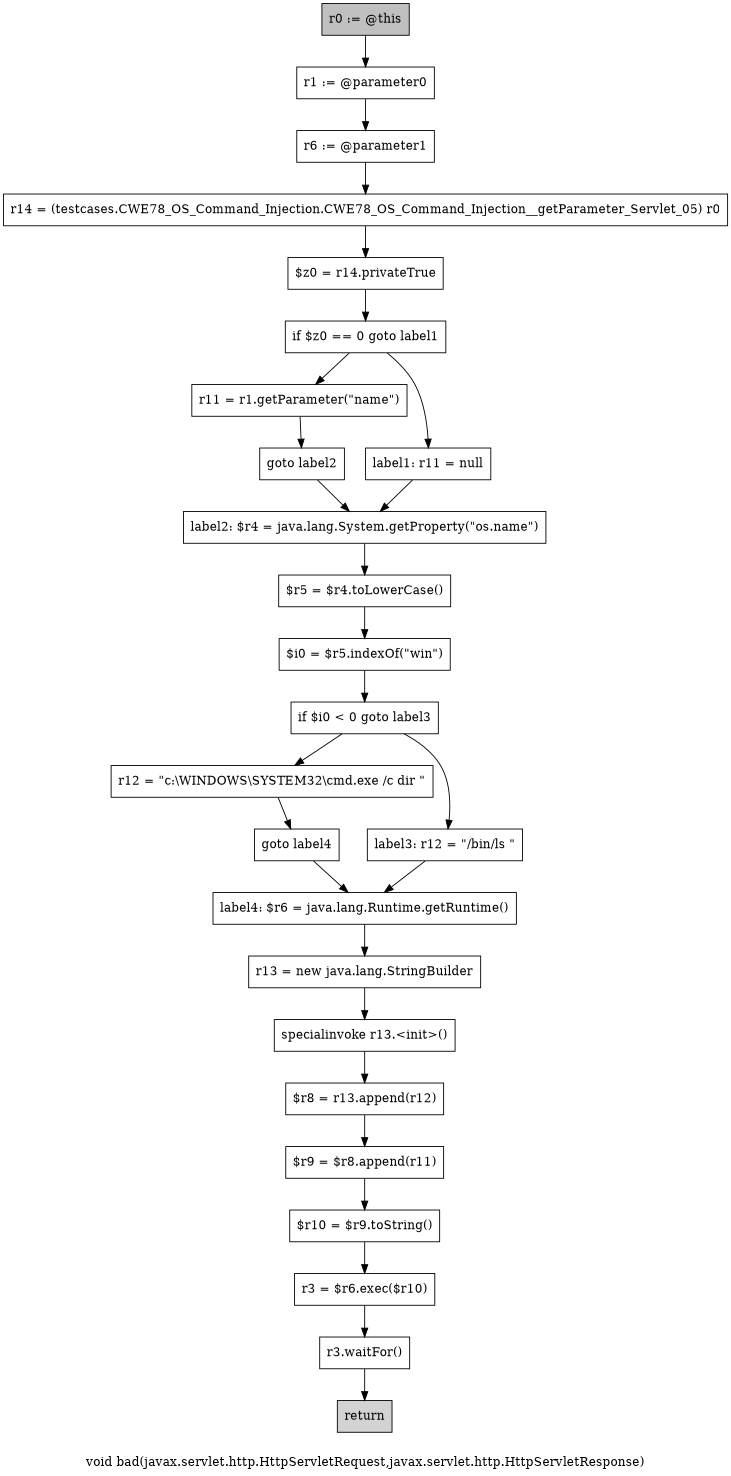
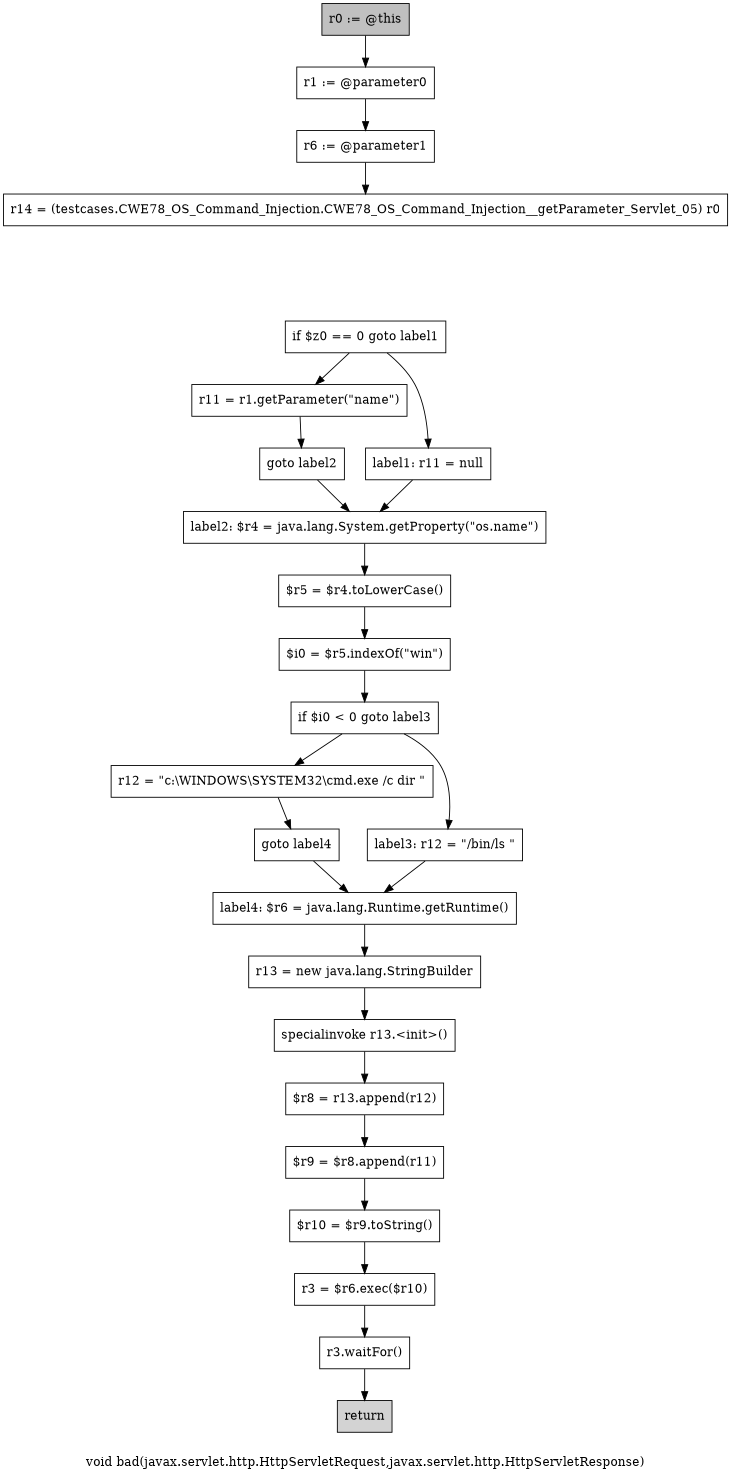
  digraph {
    label="void bad(javax.servlet.http.HttpServletRequest,javax.servlet.http.HttpServletResponse)"
    node [shape=box]
    n1 [fillcolor=gray label="r0 := @this" style=filled]
    n2 [label="r1 := @parameter0"]
    n3 [label="r6 := @parameter1"]
    n4 [label="r14 = (testcases.CWE78_OS_Command_Injection.CWE78_OS_Command_Injection__getParameter_Servlet_05) r0"]
-   n5 [label="$z0 = r14.privateTrue"]
    n6 [label="if $z0 == 0 goto label1"]
    n7 [label="r11 = r1.getParameter(\"name\")"]
    n8 [label="label1: r11 = null"]
    n9 [label="goto label2"]
    n10 [label="label2: $r4 = java.lang.System.getProperty(\"os.name\")"]
    n11 [label="$r5 = $r4.toLowerCase()"]
    n12 [label="$i0 = $r5.indexOf(\"win\")"]
    n13 [label="if $i0 < 0 goto label3"]
    n14 [label="r12 = \"c:\\WINDOWS\\SYSTEM32\\cmd.exe /c dir \""]
    n15 [label="label3: r12 = \"/bin/ls \""]
    n16 [label="goto label4"]
    n17 [label="label4: $r6 = java.lang.Runtime.getRuntime()"]
    n18 [label="r13 = new java.lang.StringBuilder"]
    n19 [label="specialinvoke r13.<init>()"]
    n20 [label="$r8 = r13.append(r12)"]
    n21 [label="$r9 = $r8.append(r11)"]
    n22 [label="$r10 = $r9.toString()"]
    n23 [label="r3 = $r6.exec($r10)"]
    n24 [label="r3.waitFor()"]
    n25 [fillcolor=lightgray label=return style=filled]
    n1 -> n2
    n2 -> n3
    n3 -> n4
-   n4 -> n5
-   n5 -> n6
    n6 -> n7
    n6 -> n8
    n7 -> n9
    n8 -> n10
    n9 -> n10
    n10 -> n11
    n11 -> n12
    n12 -> n13
    n13 -> n14
    n13 -> n15
    n14 -> n16
    n15 -> n17
    n16 -> n17
    n17 -> n18
    n18 -> n19
    n19 -> n20
    n20 -> n21
    n21 -> n22
    n22 -> n23
    n23 -> n24
    n24 -> n25
  }
